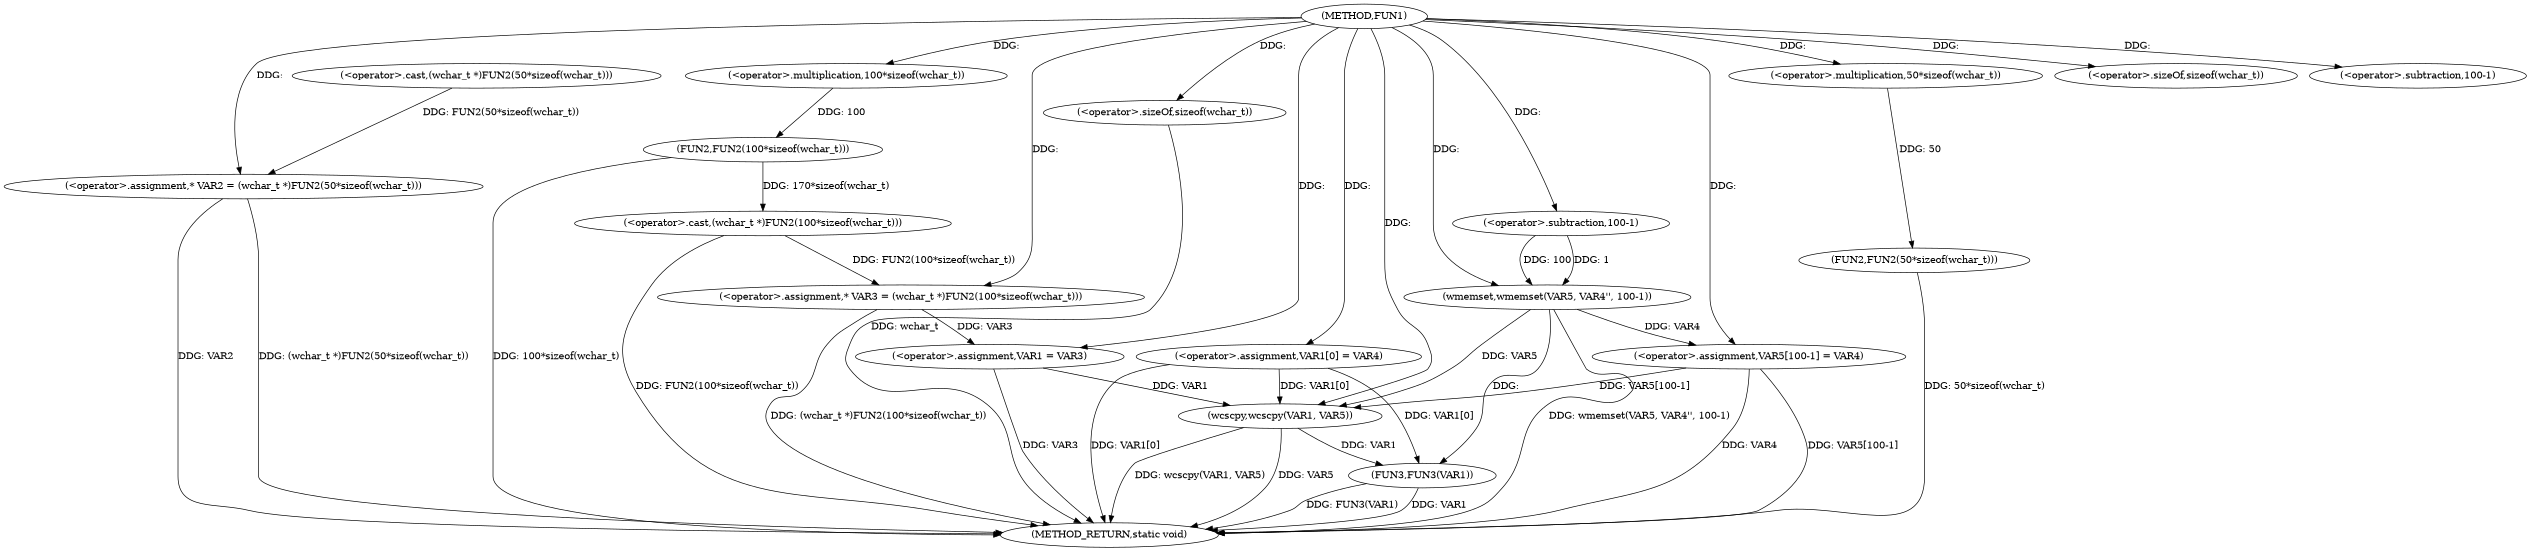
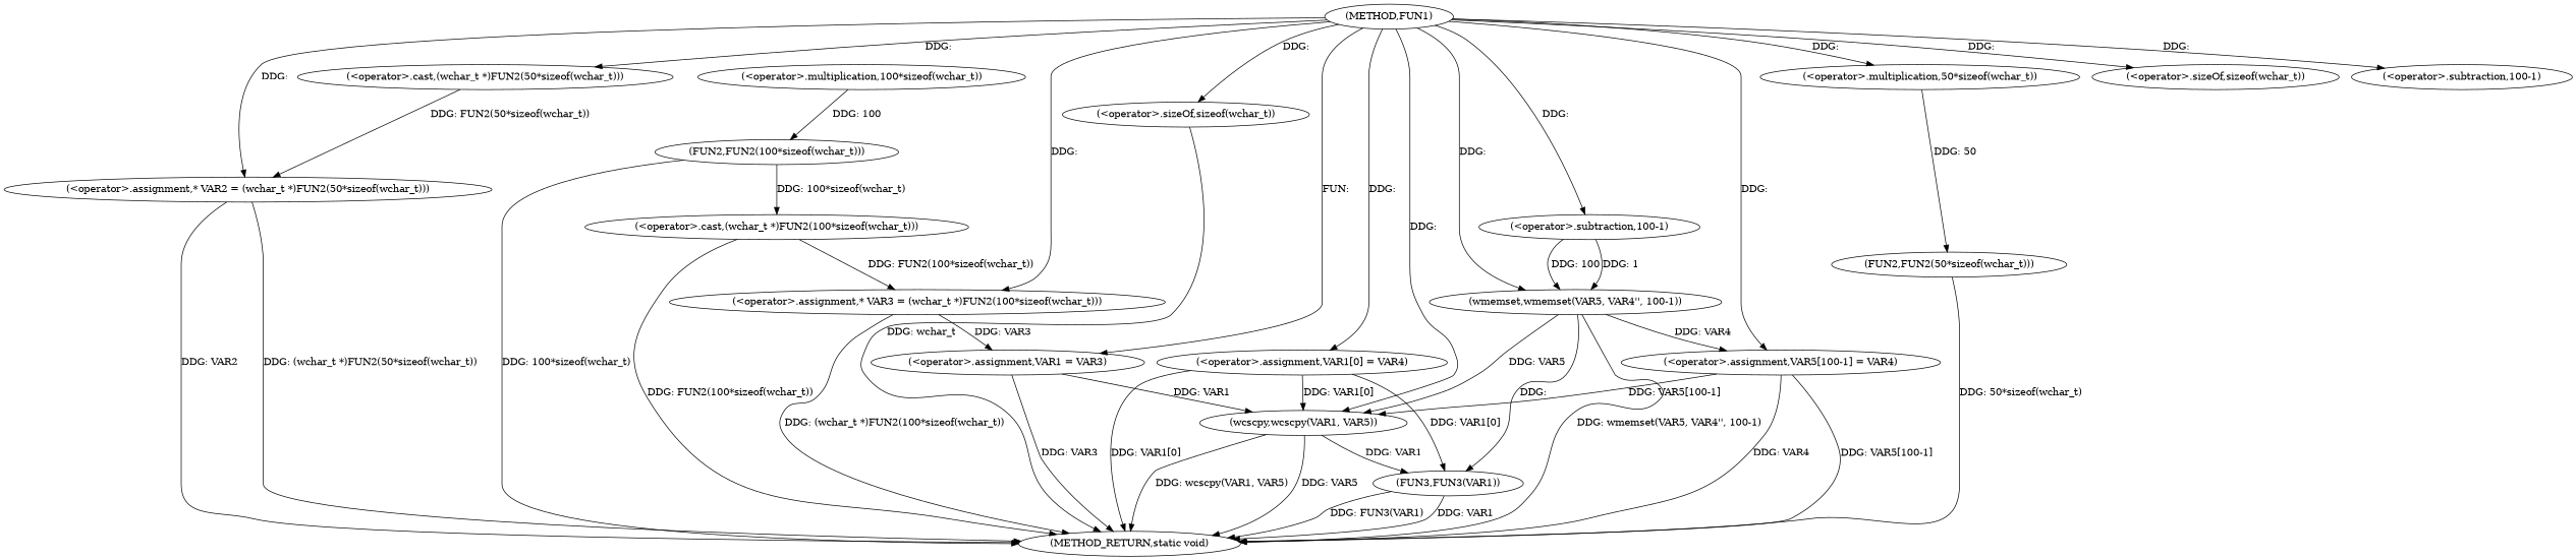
  digraph {
    n1 [label="(METHOD,FUN1)"]
    n2 [label="(<operator>.assignment,* VAR2 = (wchar_t *)FUN2(50*sizeof(wchar_t)))"]
    n3 [label="(<operator>.multiplication,50*sizeof(wchar_t))"]
    n4 [label="(<operator>.sizeOf,sizeof(wchar_t))"]
    n5 [label="(<operator>.assignment,* VAR3 = (wchar_t *)FUN2(100*sizeof(wchar_t)))"]
    n6 [label="(<operator>.multiplication,100*sizeof(wchar_t))"]
    n7 [label="(<operator>.sizeOf,sizeof(wchar_t))"]
    n8 [label="(<operator>.assignment,VAR1 = VAR3)"]
    n9 [label="(<operator>.assignment,VAR1[0] = VAR4)"]
    n10 [label="(wmemset,wmemset(VAR5, VAR4'', 100-1))"]
    n11 [label="(<operator>.subtraction,100-1)"]
    n12 [label="(<operator>.assignment,VAR5[100-1] = VAR4)"]
    n13 [label="(<operator>.subtraction,100-1)"]
    n14 [label="(wcscpy,wcscpy(VAR1, VAR5))"]
    n15 [label="(METHOD_RETURN,static void)"]
    n16 [label="(FUN2,FUN2(50*sizeof(wchar_t)))"]
    n17 [label="(FUN2,FUN2(100*sizeof(wchar_t)))"]
    n18 [label="(FUN3,FUN3(VAR1))"]
    n19 [label="(<operator>.cast,(wchar_t *)FUN2(50*sizeof(wchar_t)))"]
    n20 [label="(<operator>.cast,(wchar_t *)FUN2(100*sizeof(wchar_t)))"]
    n1 -> n2 [label="DDG: "]
    n1 -> n3 [label="DDG: "]
    n1 -> n4 [label="DDG: "]
    n1 -> n5 [label="DDG: "]
-   n1 -> n6 [label="DDG: "]
+   n1 -> n19 [label="DDG: "]
    n1 -> n7 [label="DDG: "]
-   n1 -> n8 [label="DDG: "]
+   n1 -> n8 [label="FUN: "]
    n1 -> n9 [label="DDG: "]
    n1 -> n10 [label="DDG: "]
    n1 -> n11 [label="DDG: "]
    n1 -> n12 [label="DDG: "]
    n1 -> n13 [label="DDG: "]
    n1 -> n14 [label="DDG: "]
    n2 -> n15 [label="DDG: VAR2"]
    n2 -> n15 [label="DDG: (wchar_t *)FUN2(50*sizeof(wchar_t))"]
    n3 -> n16 [label="DDG: 50"]
    n5 -> n8 [label="DDG: VAR3"]
    n5 -> n15 [label="DDG: (wchar_t *)FUN2(100*sizeof(wchar_t))"]
    n6 -> n17 [label="DDG: 100"]
    n7 -> n15 [label="DDG: wchar_t"]
    n8 -> n14 [label="DDG: VAR1"]
    n8 -> n15 [label="DDG: VAR3"]
    n9 -> n14 [label="DDG: VAR1[0]"]
    n9 -> n15 [label="DDG: VAR1[0]"]
    n9 -> n18 [label="DDG: VAR1[0]"]
    n10 -> n12 [label="DDG: VAR4"]
    n10 -> n14 [label="DDG: VAR5"]
    n10 -> n15 [label="DDG: wmemset(VAR5, VAR4'', 100-1)"]
    n10 -> n18 [label="DDG: "]
    n11 -> n10 [label="DDG: 100"]
    n11 -> n10 [label="DDG: 1"]
    n12 -> n14 [label="DDG: VAR5[100-1]"]
    n12 -> n15 [label="DDG: VAR5[100-1]"]
    n12 -> n15 [label="DDG: VAR4"]
    n14 -> n15 [label="DDG: wcscpy(VAR1, VAR5)"]
    n14 -> n15 [label="DDG: VAR5"]
    n14 -> n18 [label="DDG: VAR1"]
    n16 -> n15 [label="DDG: 50*sizeof(wchar_t)"]
    n17 -> n15 [label="DDG: 100*sizeof(wchar_t)"]
-   n17 -> n20 [label="DDG: 170*sizeof(wchar_t)"]
+   n17 -> n20 [label="DDG: 100*sizeof(wchar_t)"]
    n18 -> n15 [label="DDG: VAR1"]
    n18 -> n15 [label="DDG: FUN3(VAR1)"]
    n19 -> n2 [label="DDG: FUN2(50*sizeof(wchar_t))"]
    n20 -> n5 [label="DDG: FUN2(100*sizeof(wchar_t))"]
    n20 -> n15 [label="DDG: FUN2(100*sizeof(wchar_t))"]
  }
